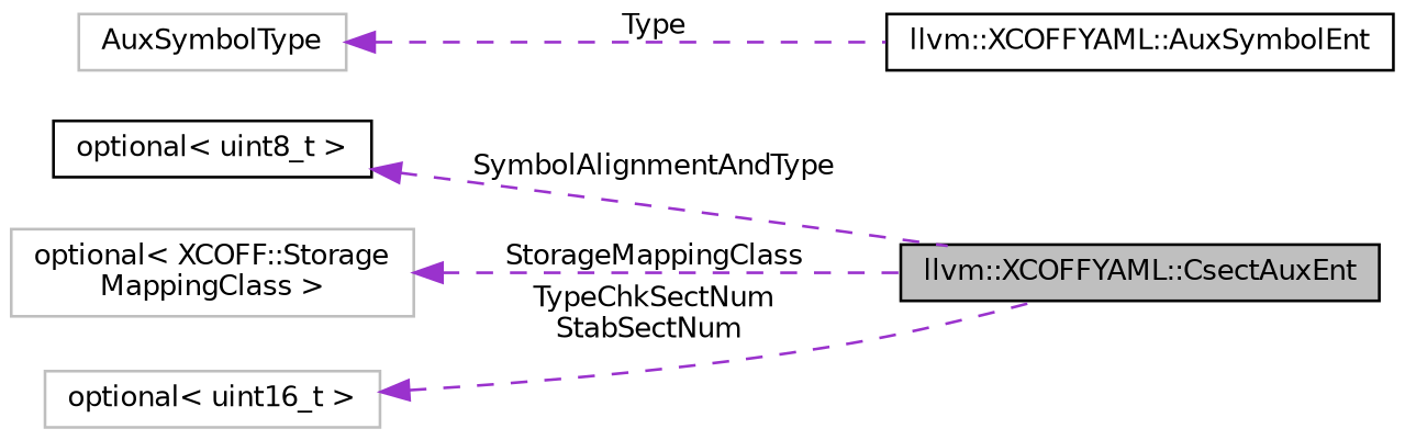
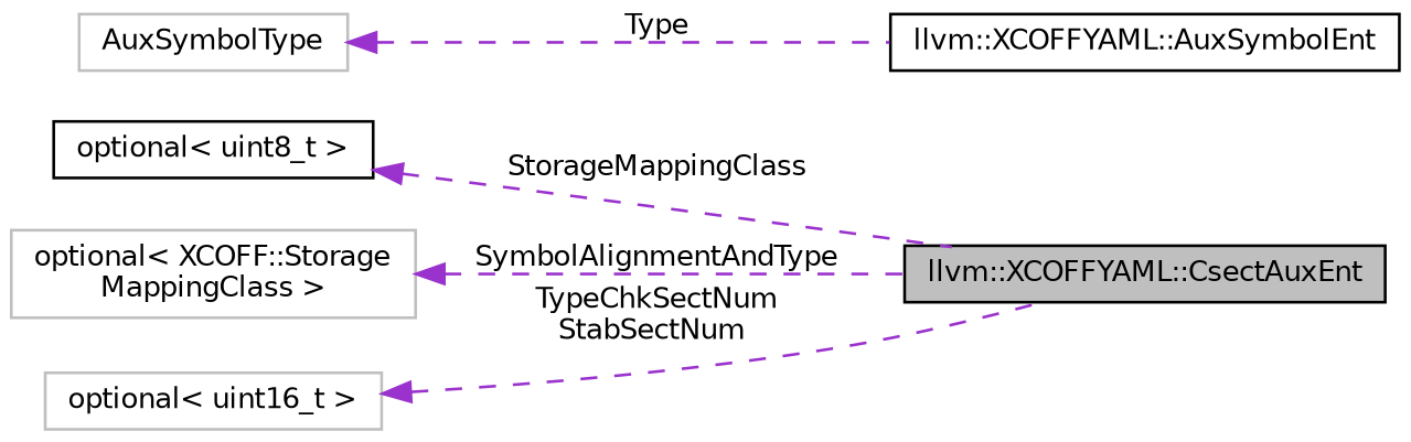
  digraph {
    rankdir=LR
    node [color=black fontname=Helvetica fontsize=10 shape=record]
    edge [color=darkorchid3 dir=back fontname=Helvetica fontsize=10 labelfontname=Helvetica labelfontsize=10 style=dashed]
    n1 [fillcolor=grey75 fontcolor=black height=0.2 label="llvm::XCOFFYAML::CsectAuxEnt" style=filled width=0.4]
    n2 [height=0.2 label="llvm::XCOFFYAML::AuxSymbolEnt" width=0.4]
    n3 [color=grey75 height=0.2 label=AuxSymbolType width=0.4]
    n4 [height=0.2 label="optional\< uint8_t \>" width=0.4]
    n5 [color=grey75 height=0.2 label="optional\< XCOFF::Storage\lMappingClass \>" width=0.4]
    n6 [color=grey75 height=0.2 label="optional\< uint16_t \>" width=0.4]
    n3 -> n2 [label=" Type"]
-   n4 -> n1 [label=" SymbolAlignmentAndType"]
-   n5 -> n1 [label=" StorageMappingClass"]
+   n4 -> n1 [label=" StorageMappingClass"]
+   n5 -> n1 [label=" SymbolAlignmentAndType"]
    n6 -> n1 [label=" TypeChkSectNum\nStabSectNum"]
  }
